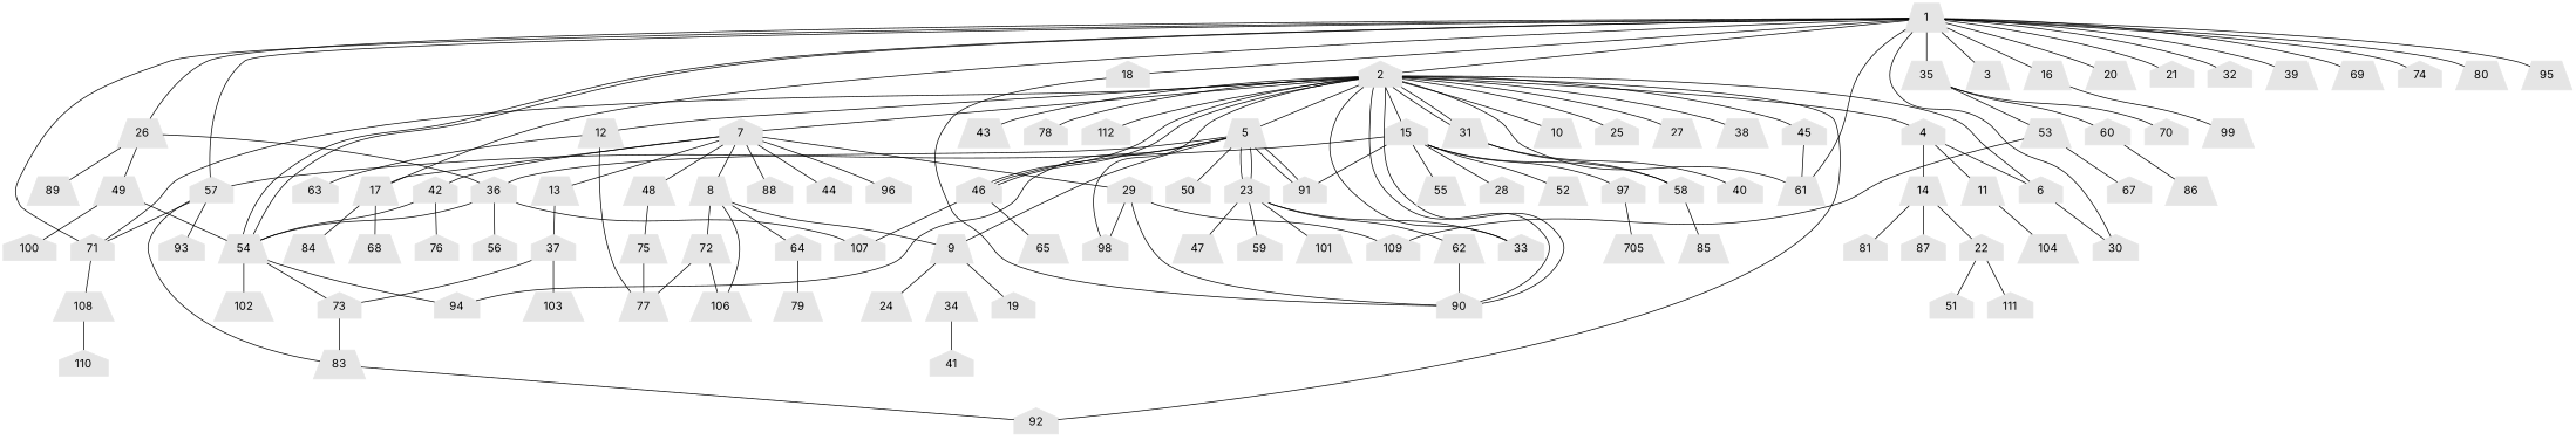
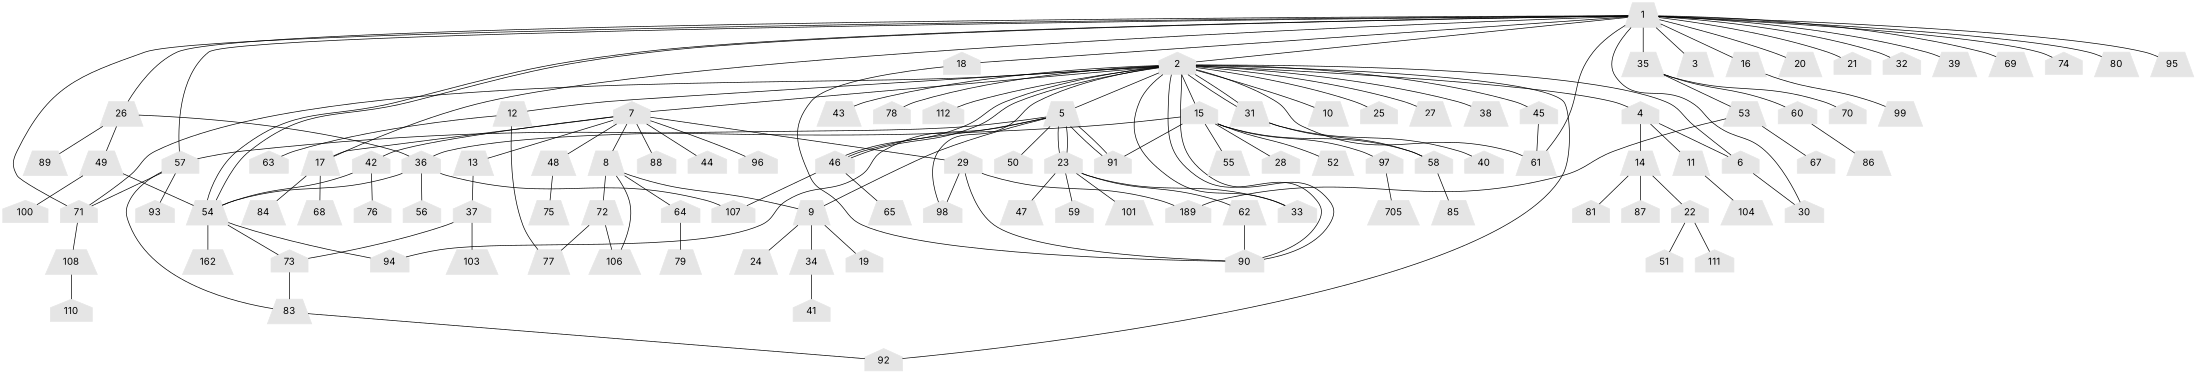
  graph {
    fontname=Inter
    node [color=gray90 fontname=Inter shape=house style=filled]
    edge [fontname=Inter]
    1 [shape=trapezium]
    2
    3 [shape=trapezium]
    16 [shape=trapezium]
    17 [shape=trapezium]
    18
    20 [shape=trapezium]
    21
    26 [shape=trapezium]
    30
    32
    35 [shape=trapezium]
    39 [shape=trapezium]
    54 [shape=trapezium]
    57
    61 [shape=trapezium]
    69 [shape=trapezium]
    71
    74
    80 [shape=trapezium]
    95 [shape=trapezium]
    4
    5 [shape=trapezium]
    6
    7
    10 [shape=trapezium]
    12 [shape=trapezium]
    15
    25
    27 [shape=trapezium]
    31 [shape=trapezium]
    33
    38 [shape=trapezium]
    43 [shape=trapezium]
    45
    46
    78
    90
    92
    98
    112
    99 [shape=trapezium]
    68 [shape=trapezium]
    84 [shape=trapezium]
    36
    49 [shape=trapezium]
    89 [shape=trapezium]
    70
    53 [shape=trapezium]
    60
    94
    73
-   102 [shape=trapezium]
+   102 [shape=trapezium label=162]
    83 [shape=trapezium]
    93
    108 [shape=trapezium]
    11 [shape=trapezium]
    14 [shape=trapezium]
    9 [shape=trapezium]
    23
    50
    91
    88
    8 [shape=trapezium]
    13 [shape=trapezium]
    29
    42
    44
    48 [shape=trapezium]
    96
    63
    77 [shape=trapezium]
    28
    52 [shape=trapezium]
    55 [shape=trapezium]
    58
    97
    40
    107
    65 [shape=trapezium]
    104 [shape=trapezium]
    22
    81
    87
    19
    24 [shape=trapezium]
    34 [shape=trapezium]
    47 [shape=trapezium]
    59
    62 [shape=trapezium]
    101 [shape=trapezium]
    56
    64
    72 [shape=trapezium]
    106 [shape=trapezium]
    37
-   109
+   109 [label=189]
    76
    75 [shape=trapezium]
    79 [shape=trapezium]
    41
    103 [shape=trapezium]
    51
    111
    85 [shape=trapezium]
    n106 [label=705 shape=trapezium]
    100
    67
    86 [shape=trapezium]
    110
    1 -- 2
    1 -- 3
    1 -- 16
    1 -- 17
    1 -- 18
    1 -- 20
    1 -- 21
    1 -- 26
    1 -- 30
    1 -- 32
    1 -- 35
    1 -- 39
    1 -- 54
    1 -- 54
    1 -- 57
    1 -- 61
    1 -- 69
    1 -- 71
    1 -- 74
    1 -- 80
    1 -- 95
    2 -- 61
    2 -- 71
    2 -- 4
    2 -- 5
    2 -- 6
    2 -- 7
    2 -- 10
    2 -- 12
    2 -- 15
    2 -- 25
    2 -- 27
    2 -- 31
    2 -- 31
    2 -- 33
    2 -- 38
    2 -- 43
    2 -- 45
    2 -- 46
    2 -- 46
    2 -- 78
    2 -- 90
    2 -- 90
    2 -- 92
    2 -- 98
    2 -- 112
    16 -- 99
    17 -- 68
    17 -- 84
    18 -- 90
    26 -- 36
    26 -- 49
    26 -- 89
    35 -- 70
    35 -- 53
    35 -- 60
    54 -- 94
    54 -- 73
    54 -- 102
    57 -- 71
    57 -- 83
    57 -- 93
    71 -- 108
    4 -- 6
    4 -- 11
    4 -- 14
    5 -- 46
    5 -- 36
    5 -- 94
    5 -- 9
    5 -- 23
    5 -- 23
    5 -- 50
    5 -- 91
    5 -- 91
    6 -- 30
    7 -- 17
    7 -- 88
    7 -- 8
    7 -- 13
    7 -- 29
    7 -- 42
    7 -- 44
    7 -- 48
    7 -- 96
    12 -- 63
    12 -- 77
    15 -- 57
    15 -- 91
    15 -- 28
    15 -- 52
    15 -- 55
    15 -- 58
    15 -- 97
    31 -- 58
    31 -- 40
    45 -- 61
    46 -- 107
    46 -- 65
    36 -- 54
    36 -- 107
    36 -- 56
    49 -- 54
    49 -- 100
    53 -- 109
    53 -- 67
    60 -- 86
    73 -- 83
    83 -- 92
    108 -- 110
    11 -- 104
    14 -- 22
    14 -- 81
    14 -- 87
    9 -- 19
    9 -- 24
+   9 -- 34
    23 -- 33
    23 -- 47
    23 -- 59
    23 -- 62
    23 -- 101
    8 -- 9
    8 -- 64
    8 -- 72
    8 -- 106
    13 -- 37
    29 -- 90
    29 -- 98
    29 -- 109
    42 -- 54
    42 -- 76
    48 -- 75
    58 -- 85
    97 -- n106
    22 -- 51
    22 -- 111
    34 -- 41
    62 -- 90
    64 -- 79
    72 -- 77
    72 -- 106
    37 -- 73
    37 -- 103
-   75 -- 77
  }
